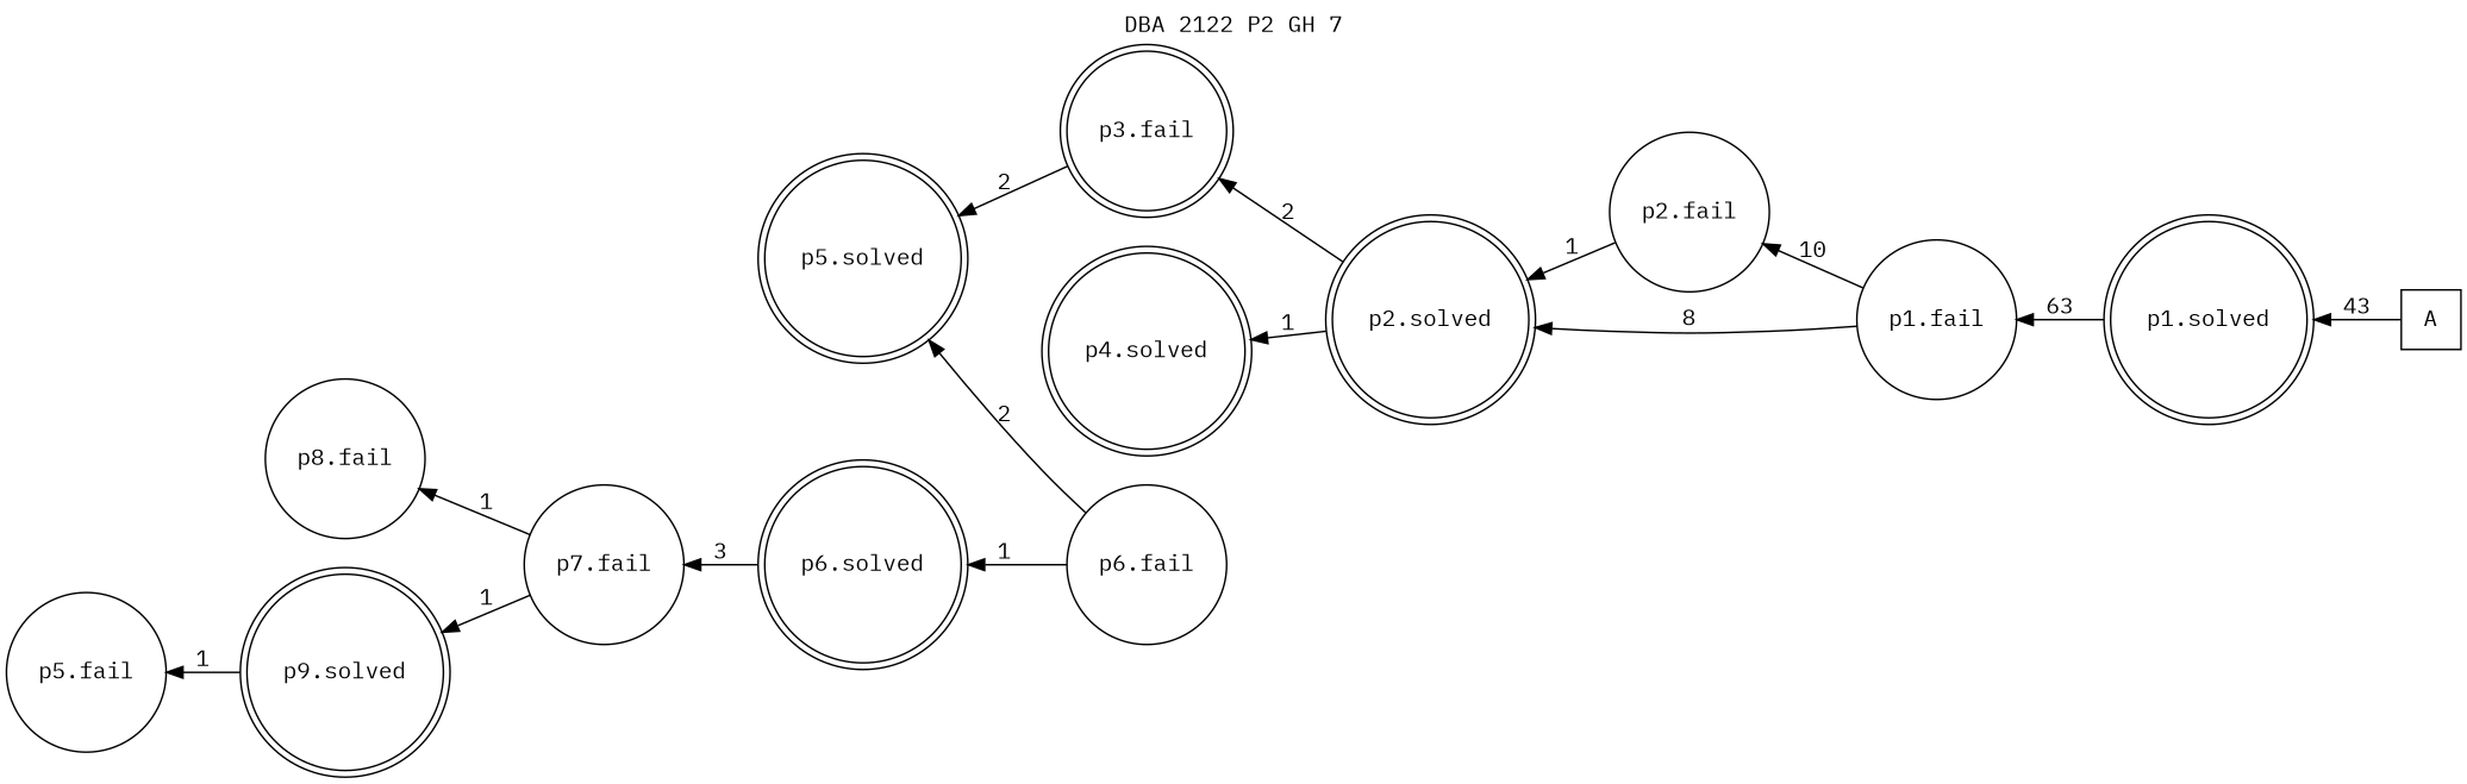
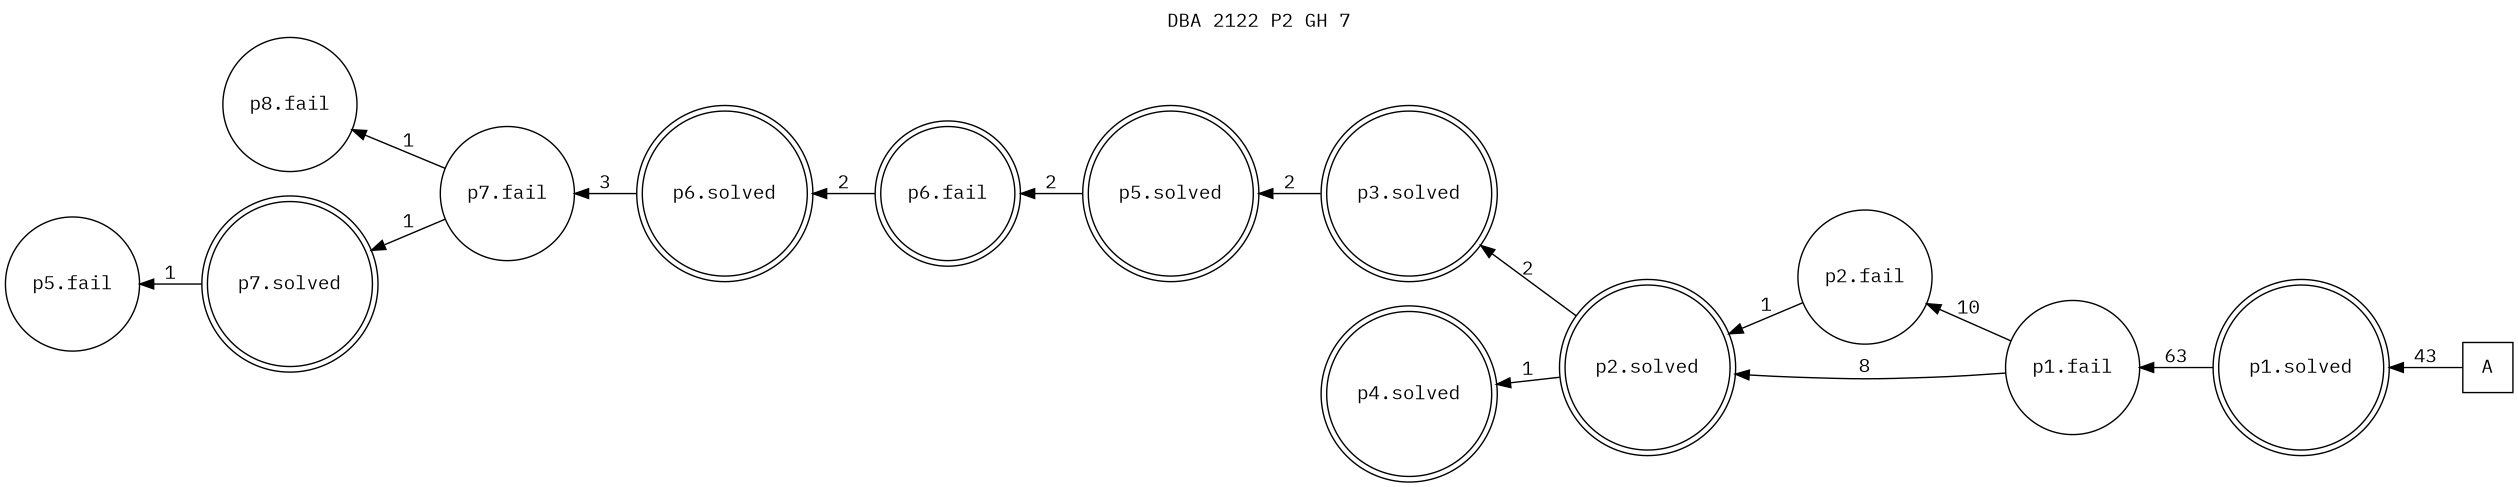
  digraph {
    fontname="IBM Plex Mono"
    label=" DBA 2122 P2 GH 7 "
    labelloc=tl
    rankdir=RL
    node [fontname="IBM Plex Mono" shape=doublecircle]
    edge [fontname="IBM Plex Mono"]
    n1 [label=A shape=square]
    n2 [label="p1.solved"]
    n3 [label="p1.fail" shape=circle]
    n4 [label="p2.fail" shape=circle]
    n5 [label="p2.solved"]
-   n6 [label="p3.fail"]
+   n6 [label="p3.solved"]
    n7 [label="p4.solved"]
    n8 [label="p5.solved"]
-   n9 [label="p6.fail" shape=circle]
+   n9 [label="p6.fail"]
    n10 [label="p6.solved"]
    n11 [label="p7.fail" shape=circle]
    n12 [label="p8.fail" shape=circle]
-   n13 [label="p9.solved"]
+   n13 [label="p7.solved"]
    n14 [label="p5.fail" shape=circle]
    n1 -> n2 [label=43]
    n2 -> n3 [label=63]
    n3 -> n4 [label=10]
    n3 -> n5 [label=8]
    n4 -> n5 [label=1]
    n5 -> n6 [label=2]
    n5 -> n7 [label=1]
    n6 -> n8 [label=2]
-   n9 -> n8 [label=2]
-   n9 -> n10 [label=1]
+   n8 -> n9 [label=2]
+   n9 -> n10 [label=2]
    n10 -> n11 [label=3]
    n11 -> n12 [label=1]
    n11 -> n13 [label=1]
    n13 -> n14 [label=1]
  }
